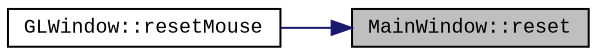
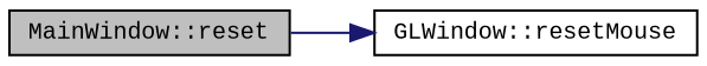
  digraph {
    rankdir=LR
    fontname="Liberation Mono"
    node [color=black fontname="Liberation Mono" fontsize=10 shape=record style=filled]
    n1 [fillcolor=grey75 fontcolor=black height=0.2 label="MainWindow::reset" width=0.4]
    n2 [fillcolor=white height=0.2 label="GLWindow::resetMouse" width=0.4]
-   n2 -> n1 [color=midnightblue fontname="Liberation Mono" fontsize=10 labelfontname=Helvetica labelfontsize=10 style=solid]
+   n1 -> n2 [color=midnightblue fontname="Liberation Mono" fontsize=10 labelfontname=Helvetica labelfontsize=10 style=solid]
  }
